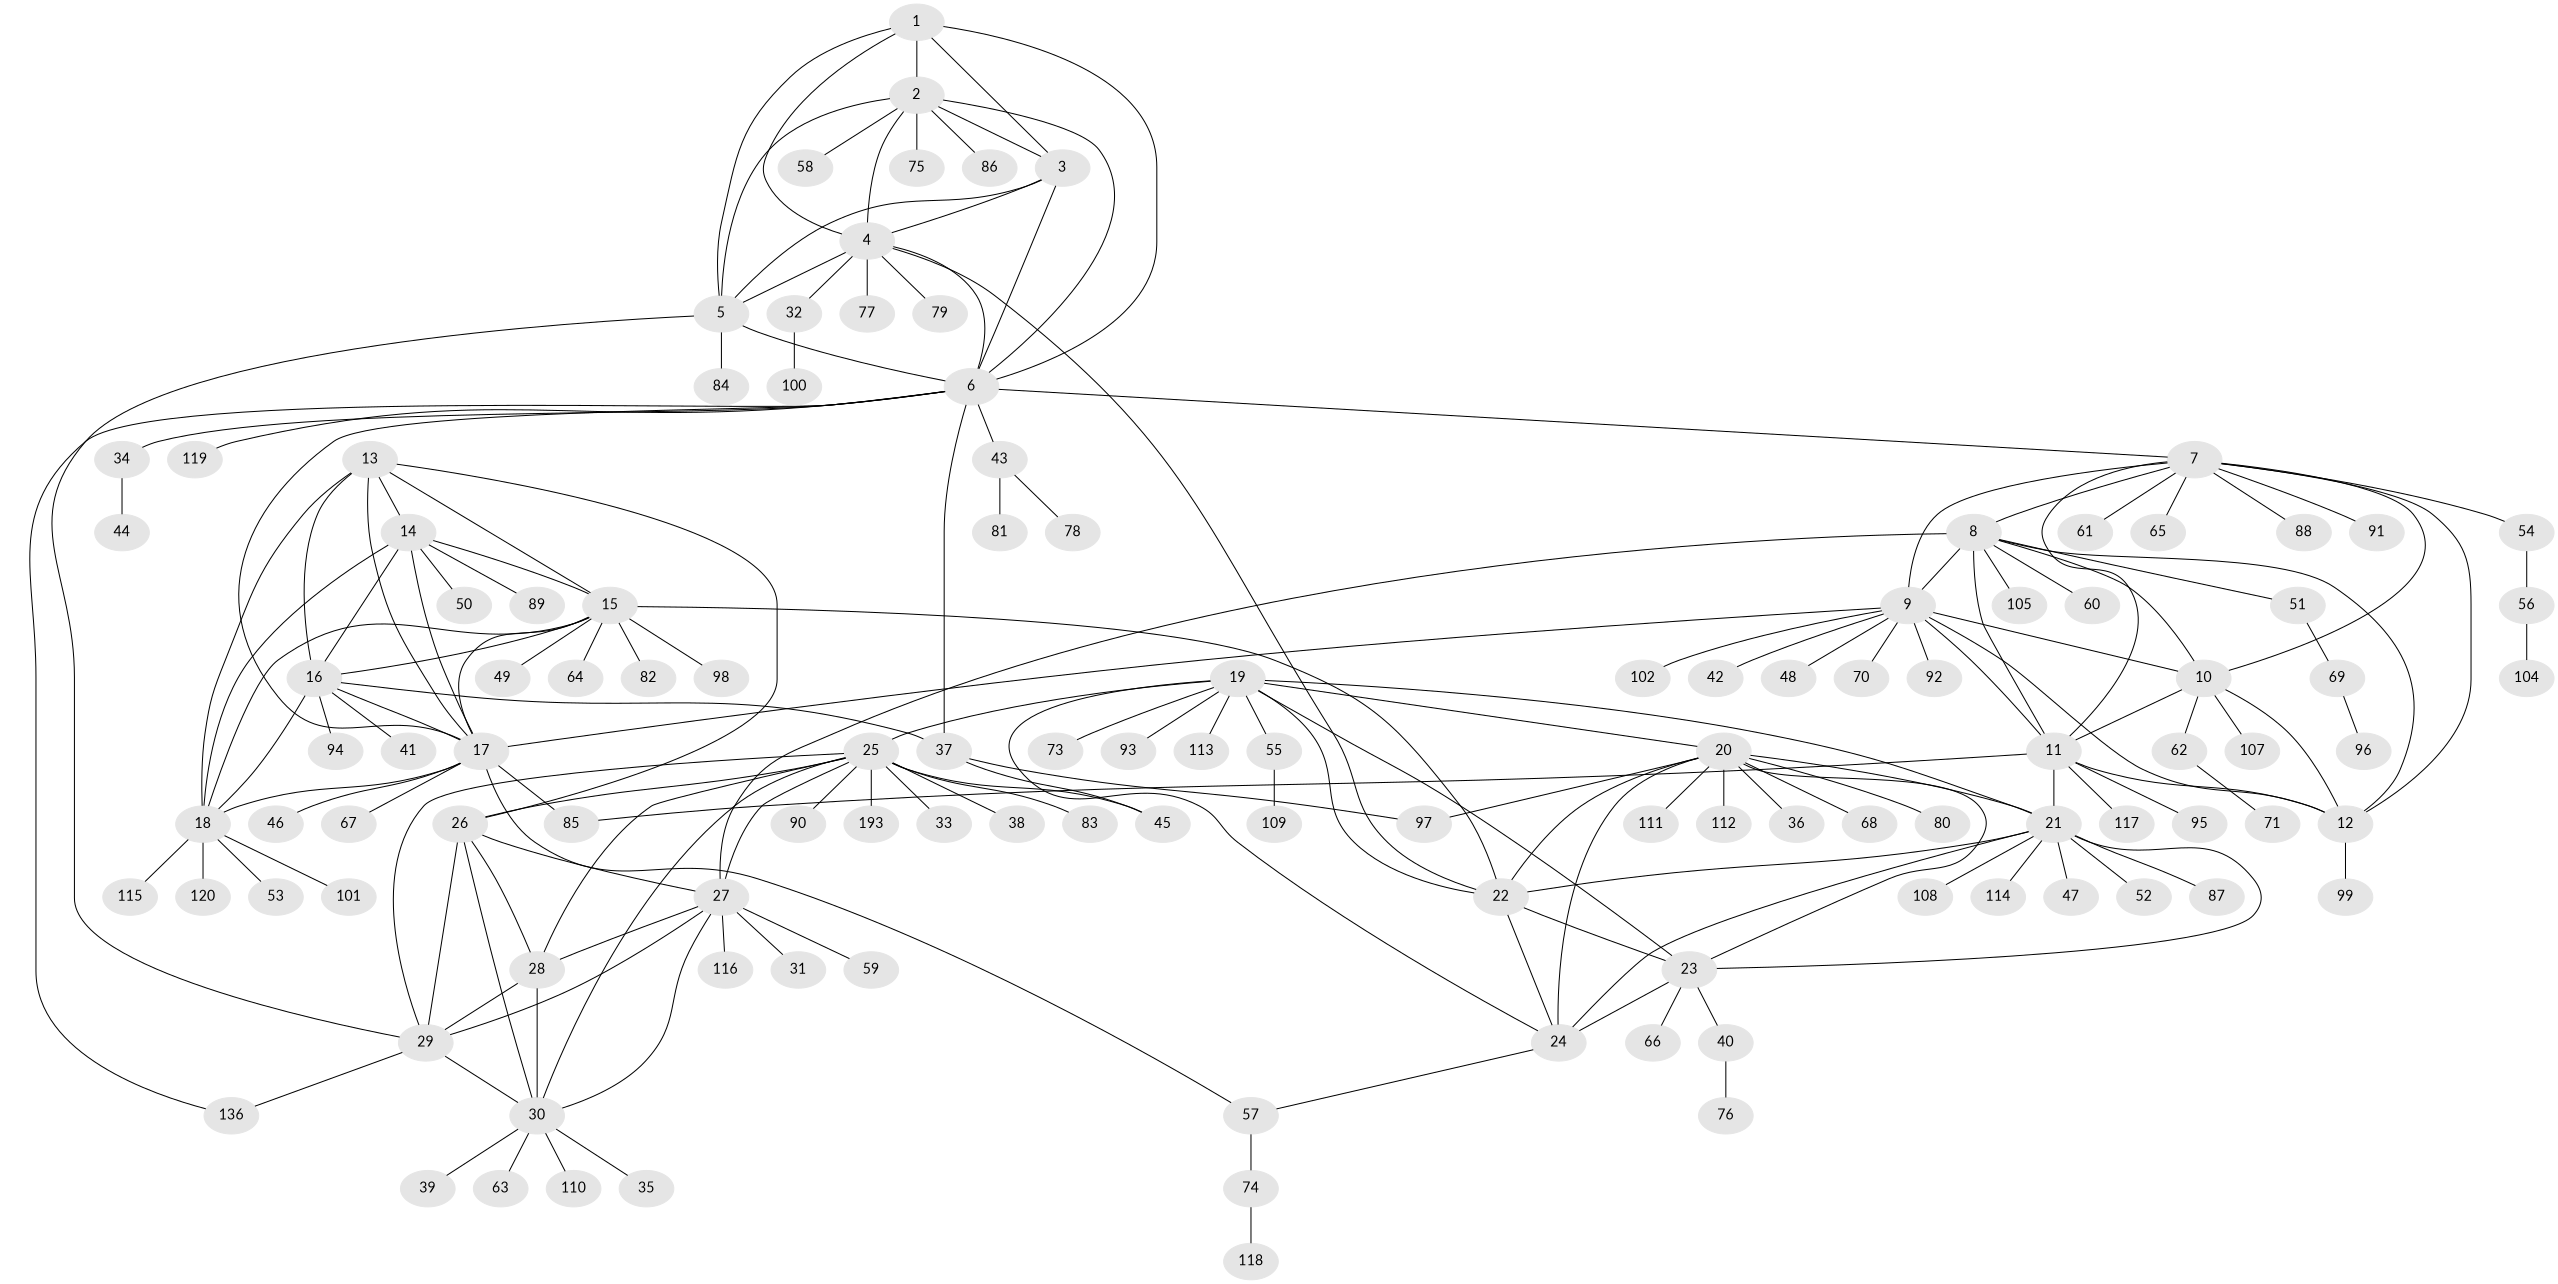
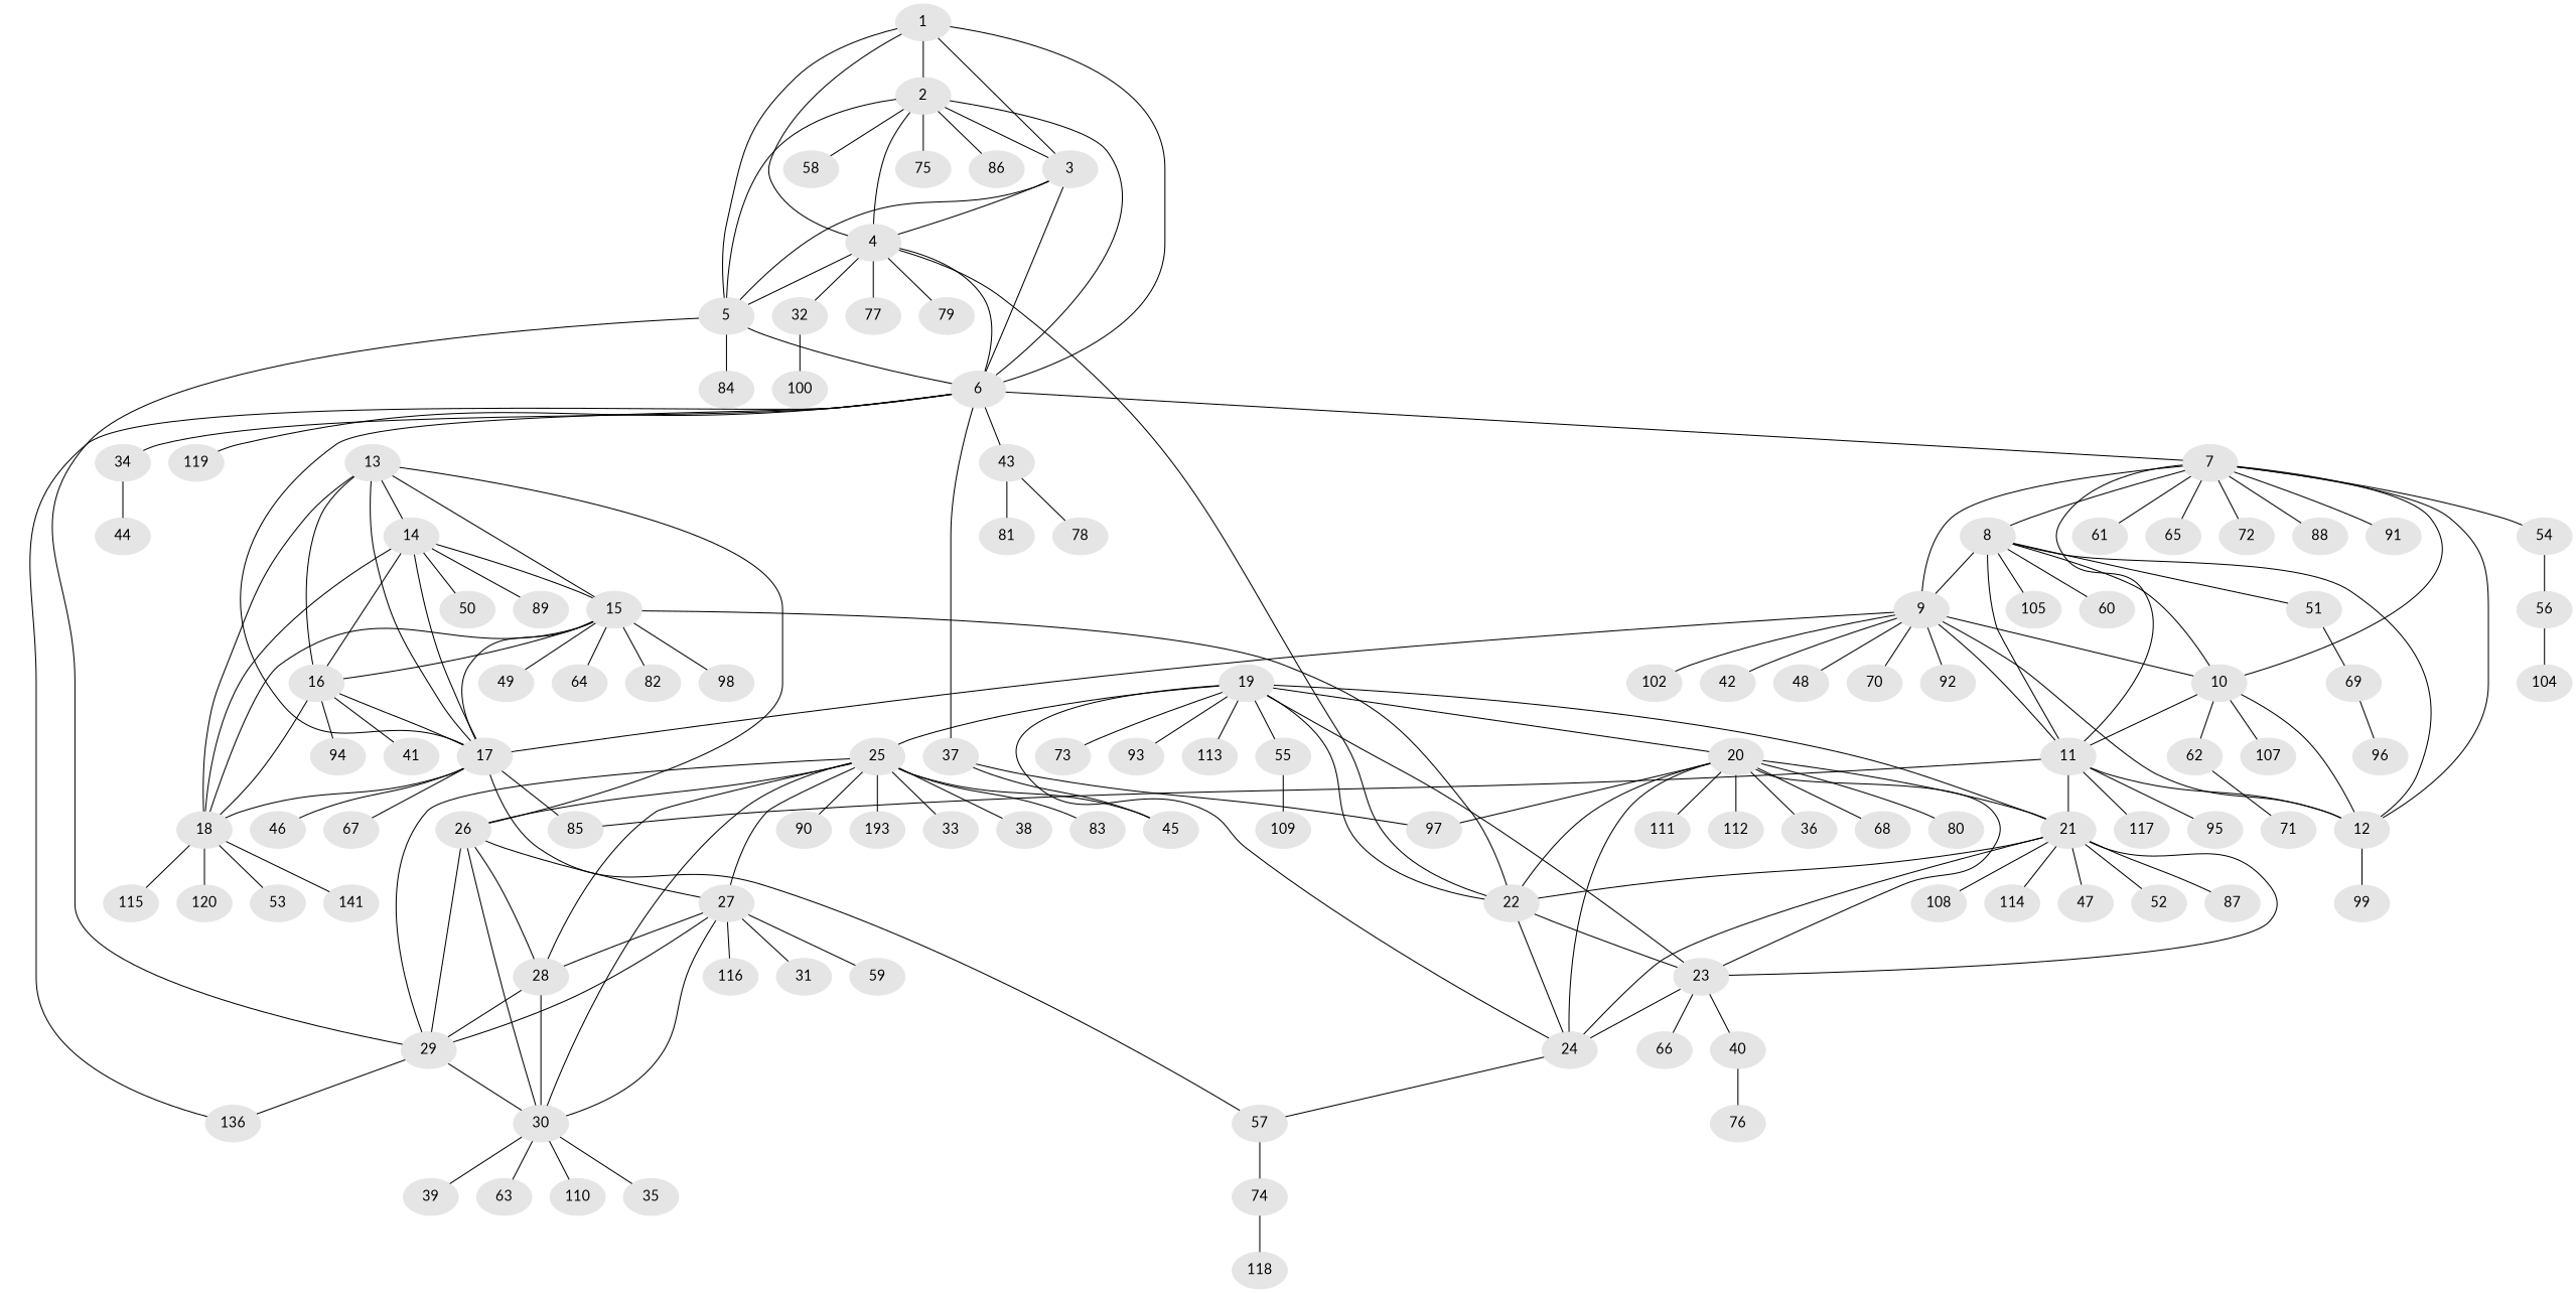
  graph {
    fontname=Lato
    node [color=gray90 fontname=Lato style=filled]
    edge [fontname=Lato]
    1
    2
    3
    4
    5
    6
    58
    75
    86
    22
    32
    77
    79
    29
    84
    7
    17
    34
    37
    43
    n21 [label=136]
    119
    23
    24
    100
    30
    8
    9
    10
    11
    12
    54
    61
    65
+   72
    88
    91
    85
    18
    46
    57
    67
    44
    97
    45
    78
    81
    27
    51
    60
    105
    42
    48
    70
    92
    102
    62
    107
    21
    95
    117
    99
    56
    28
    31
    59
    116
    69
    71
    47
    52
    87
    108
    114
    13
    14
    15
    16
    26
    50
    89
    49
    64
    82
    98
    41
    94
    53
-   101
+   101 [label=141]
    115
    120
    74
    19
    20
    25
    55
    73
    93
    113
    36
    68
    80
    111
    112
    40
    66
    33
    38
    83
    90
    n111 [label=193]
    109
    76
    35
    39
    63
    110
    96
    104
    118
    1 -- 2
    1 -- 3
    1 -- 4
    1 -- 5
    1 -- 6
    2 -- 3
    2 -- 4
    2 -- 5
    2 -- 6
    2 -- 58
    2 -- 75
    2 -- 86
    3 -- 4
    3 -- 5
    3 -- 6
    4 -- 5
    4 -- 6
    4 -- 22
    4 -- 32
    4 -- 77
    4 -- 79
    5 -- 6
    5 -- 29
    5 -- 84
    6 -- 7
    6 -- 17
    6 -- 34
    6 -- 37
    6 -- 43
    6 -- n21
    6 -- 119
    22 -- 23
    22 -- 24
    32 -- 100
    29 -- n21
    29 -- 30
    7 -- 8
    7 -- 9
    7 -- 10
    7 -- 11
    7 -- 12
    7 -- 54
    7 -- 61
    7 -- 65
+   7 -- 72
    7 -- 88
    7 -- 91
    17 -- 85
    17 -- 18
    17 -- 46
    17 -- 57
    17 -- 67
    34 -- 44
    37 -- 97
    37 -- 45
    43 -- 78
    43 -- 81
    23 -- 24
    23 -- 40
    23 -- 66
    24 -- 57
    30 -- 35
    30 -- 39
    30 -- 63
    30 -- 110
    8 -- 9
    8 -- 10
    8 -- 11
    8 -- 12
-   8 -- 27
    8 -- 51
    8 -- 60
    8 -- 105
    9 -- 17
    9 -- 10
    9 -- 11
    9 -- 12
    9 -- 42
    9 -- 48
    9 -- 70
    9 -- 92
    9 -- 102
    10 -- 11
    10 -- 12
    10 -- 62
    10 -- 107
    11 -- 12
    11 -- 85
    11 -- 21
    11 -- 95
    11 -- 117
    12 -- 99
    54 -- 56
    18 -- 53
    18 -- 101
    18 -- 115
    18 -- 120
    57 -- 74
    27 -- 29
    27 -- 30
    27 -- 28
    27 -- 31
    27 -- 59
    27 -- 116
    51 -- 69
    62 -- 71
    21 -- 22
    21 -- 23
    21 -- 24
    21 -- 47
    21 -- 52
    21 -- 87
    21 -- 108
    21 -- 114
    56 -- 104
    28 -- 29
    28 -- 30
    69 -- 96
    13 -- 17
    13 -- 18
    13 -- 14
    13 -- 15
    13 -- 16
    13 -- 26
    14 -- 17
    14 -- 18
    14 -- 15
    14 -- 16
    14 -- 50
    14 -- 89
    15 -- 22
    15 -- 17
    15 -- 18
    15 -- 16
    15 -- 49
    15 -- 64
    15 -- 82
    15 -- 98
    16 -- 17
-   16 -- 37
    16 -- 18
    16 -- 41
    16 -- 94
    26 -- 29
    26 -- 30
    26 -- 27
    26 -- 28
    74 -- 118
    19 -- 22
    19 -- 23
    19 -- 24
    19 -- 21
    19 -- 20
    19 -- 25
    19 -- 55
    19 -- 73
    19 -- 93
    19 -- 113
    20 -- 22
    20 -- 23
    20 -- 24
    20 -- 97
    20 -- 21
    20 -- 36
    20 -- 68
    20 -- 80
    20 -- 111
    20 -- 112
    25 -- 29
    25 -- 30
    25 -- 45
    25 -- 27
    25 -- 28
    25 -- 26
    25 -- 33
    25 -- 38
    25 -- 83
    25 -- 90
    25 -- n111
    55 -- 109
    40 -- 76
  }
